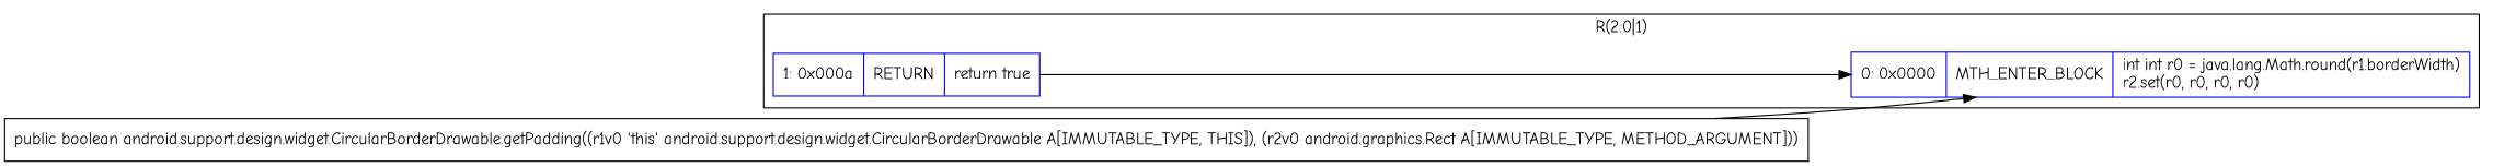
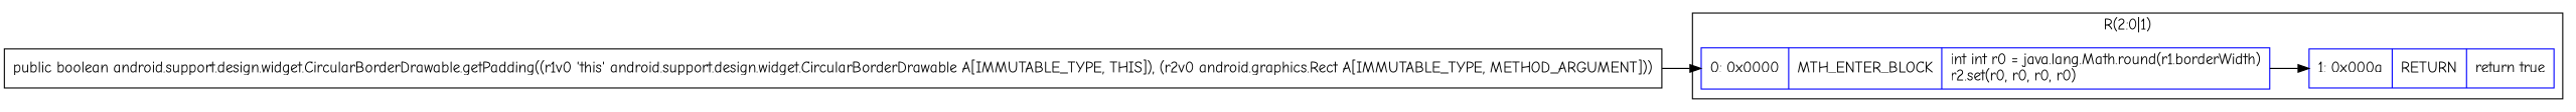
  digraph {
    rankdir=LR
    fontname="Comic Neue"
    node [color=blue shape=record fontname="Comic Neue"]
    edge [fontname="Comic Neue"]
    n1 [label="{0\:\ 0x0000|MTH_ENTER_BLOCK\l|int int r0 = java.lang.Math.round(r1.borderWidth)\lr2.set(r0, r0, r0, r0)\l}"]
    n2 [label="{1\:\ 0x000a|RETURN\l|return true\l}"]
    n3 [label="{public boolean android.support.design.widget.CircularBorderDrawable.getPadding((r1v0 'this' android.support.design.widget.CircularBorderDrawable A[IMMUTABLE_TYPE, THIS]), (r2v0 android.graphics.Rect A[IMMUTABLE_TYPE, METHOD_ARGUMENT])) }" color=""]
    subgraph cluster_1 {
      label="R(2:0|1)"
      n1
      n2
    }
-   n2 -> n1
+   n1 -> n2
    n3 -> n1
  }
